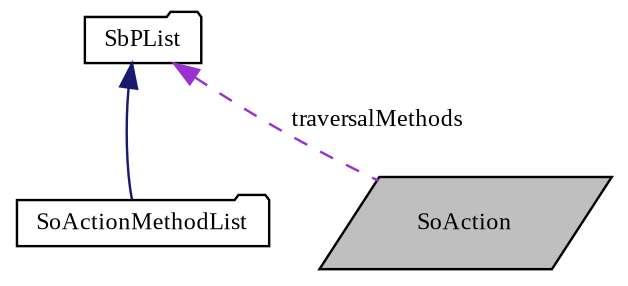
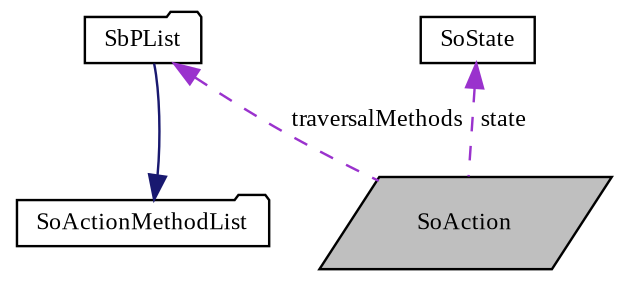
  digraph {
    fontname="Liberation Serif"
    node [color=black fillcolor=white fontname="Liberation Serif" fontsize=10 shape=folder style=filled]
    edge [color=darkorchid3 dir=back fontname="Liberation Serif" fontsize=10 labelfontname=Helvetica labelfontsize=10 style=dashed]
    n1 [fillcolor=grey75 fontcolor=black height=0.2 label=SoAction shape=parallelogram width=0.4]
    n2 [height=0.2 label=SoActionMethodList width=0.4]
    n3 [height=0.2 label=SbPList width=0.4]
+   n4 [height=0.2 label=SoState shape=box width=0.4]
    n3 -> n1 [label=" traversalMethods"]
-   n3 -> n2 [color=midnightblue style=solid]
+   n2 -> n3 [color=midnightblue style=solid]
+   n4 -> n1 [label=" state"]
  }
